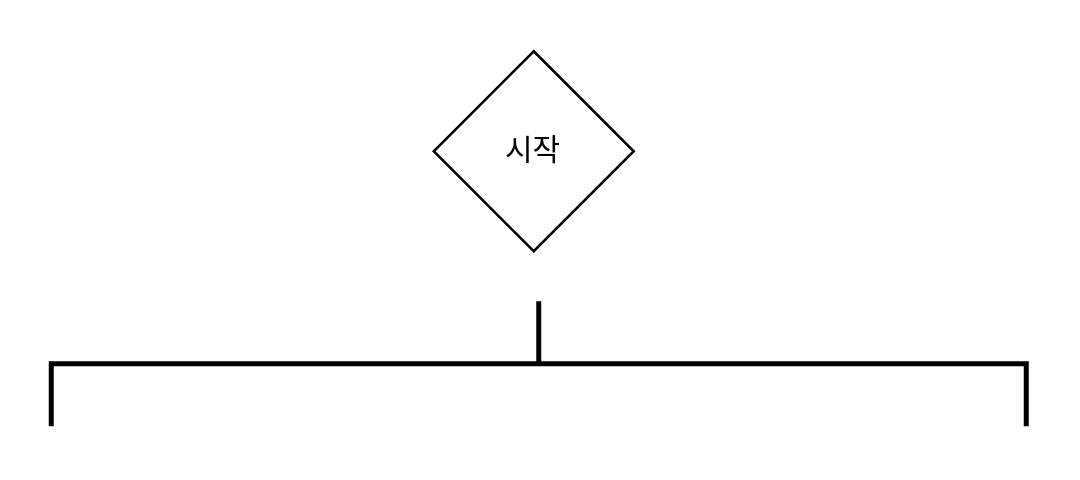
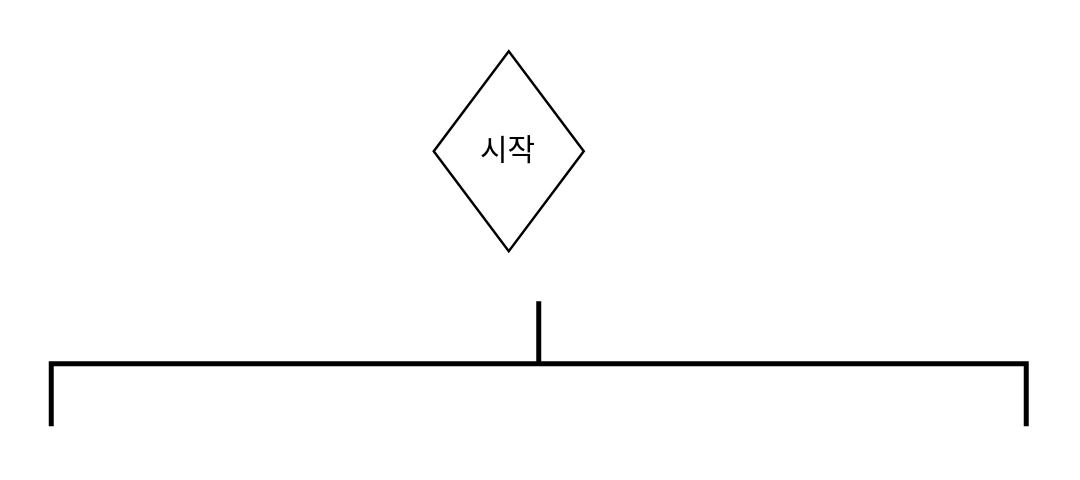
  <mxCell id="0" />
  <mxCell id="1" parent="0" />
- <mxCell id="2" value="시작" style="rhombus;whiteSpace=wrap;html=1;" vertex="1" parent="1"><mxGeometry x="173" y="20" width="80" height="80" as="geometry" /></mxCell>
+ <mxCell id="2" value="시작" style="rhombus;whiteSpace=wrap;html=1;" vertex="1" parent="1"><mxGeometry x="173" y="20" width="60" height="80" as="geometry" /></mxCell>
  <mxCell id="3" value="" style="strokeWidth=2;html=1;shape=mxgraph.flowchart.annotation_2;align=left;pointerEvents=1;direction=south;" vertex="1" parent="1"><mxGeometry x="20" y="120" width="390" height="50" as="geometry" /></mxCell>
